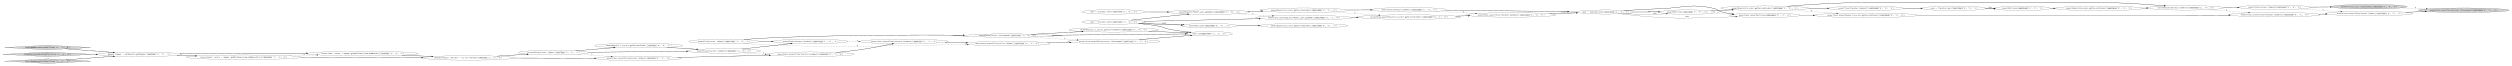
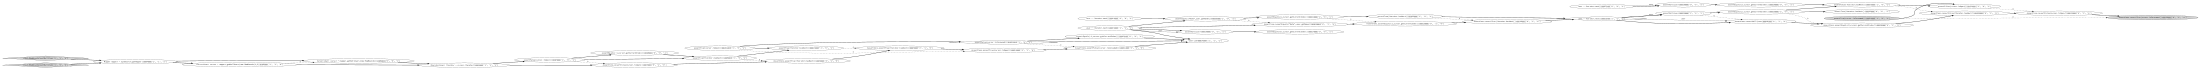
  digraph {
    fontname="Source Code Pro"
    rankdir=LR
    node [fillcolor=white fontname="Source Code Pro" shape=ellipse style=filled]
    edge [fontname="Source Code Pro" style=bold]
    n1 [label="user = iterator.next()@@@15@@@['1', '1', '1']"]
    n2 [label="Assertions.assertEquals(\"Kate\",user.getName())@@@14@@@['0', '1', '0']"]
    n3 [label="assertNull(user)@@@16@@@['0', '0', '1']"]
    n4 [label="assertEquals(\"Kate\",user.getName())@@@20@@@['1', '0', '1']"]
    n5 [label="User user@@@14@@@['1', '1', '1']"]
    n6 [label="Assertions.assertEquals(1,cursor.getCurrentIndex())@@@15@@@['0', '1', '0']"]
    n7 [label="assertEquals(0,cursor.getCurrentIndex())@@@17@@@['0', '0', '1']"]
    n8 [label="assertEquals(1,cursor.getCurrentIndex())@@@21@@@['1', '0', '1']"]
    n9 [label="Mapper mapper = sqlSession.getMapper()@@@4@@@['1', '1', '1']"]
    n10 [label="Cursor<User> cursor = mapper.getNullUsers(new RowBounds())@@@5@@@['0', '0', '1']"]
    n11 [label="Cursor<User> cursor = mapper.getNullUsers(new RowBounds(1,2))@@@5@@@['1', '1', '0']"]
    n12 [label="Iterator<User> iterator = cursor.iterator()@@@6@@@['1', '1', '1']"]
    n13 [fillcolor=lightgray label="shouldRowBoundsCountNullItem['0', '1', '0']" shape=diamond]
    n14 [label="Assertions.assertFalse(cursor.isOpen())@@@7@@@['0', '1', '0']"]
    n15 [label="Assertions.assertTrue(iterator.hasNext())@@@8@@@['0', '1', '0']"]
    n16 [label="Assertions.assertTrue(iterator.hasNext())@@@9@@@['0', '1', '0']"]
    n17 [label="assertTrue(iterator.hasNext())@@@10@@@['1', '0', '1']"]
    n18 [label="Assertions.assertTrue(cursor.isOpen())@@@10@@@['0', '1', '0']"]
    n19 [label="assertTrue(cursor.isOpen())@@@11@@@['1', '0', '1']"]
    n20 [label="assertFalse(cursor.isConsumed())@@@12@@@['1', '0', '1']" shape=diamond]
    n21 [label="assertTrue(iterator.hasNext())@@@22@@@['1', '0', '1']"]
    n22 [label="user = iterator.next()@@@23@@@['1', '1', '1']" shape=diamond]
    n23 [label="Assertions.assertTrue(iterator.hasNext())@@@16@@@['0', '1', '0']"]
    n24 [label="assertNull(user)@@@24@@@['1', '0', '1']"]
    n25 [label="Assertions.assertNull(user)@@@18@@@['0', '1', '0']"]
    n26 [label="assertEquals(2,cursor.getCurrentIndex())@@@25@@@['1', '0', '1']"]
    n27 [label="Assertions.assertEquals(2,cursor.getCurrentIndex())@@@19@@@['0', '1', '0']"]
    n28 [label="assertFalse(iterator.hasNext())@@@30@@@['1', '0', '1']"]
    n29 [label="assertTrue(iterator.hasNext())@@@26@@@['0', '0', '1']"]
    n30 [label="assertFalse(cursor.isOpen())@@@31@@@['1', '0', '1']"]
    n31 [fillcolor=lightgray label="assertTrue(cursor.isConsumed())@@@32@@@['1', '0', '1']"]
    n32 [label="Assertions.assertFalse(cursor.isOpen())@@@21@@@['0', '1', '0']"]
    n33 [fillcolor=lightgray label="Assertions.assertTrue(cursor.isConsumed())@@@22@@@['0', '1', '0']"]
    n34 [label="user = iterator.next()@@@19@@@['0', '0', '1']"]
-   n35 [fillcolor=lightgray label="shouldNullItemNotStopIteration['0', '0', '1']" shape=diamond]
    n36 [label="Assertions.assertFalse(cursor.isConsumed())@@@11@@@['0', '1', '0']"]
    n37 [label="Assertions.assertFalse(iterator.hasNext())@@@20@@@['0', '1', '0']"]
    n38 [label="assertFalse(cursor.isOpen())@@@7@@@['1', '0', '1']"]
    n39 [label="user = iterator.next()@@@27@@@['0', '0', '1']"]
    n40 [label="assertNull(user)@@@28@@@['0', '0', '1']"]
    n41 [label="assertEquals(3,cursor.getCurrentIndex())@@@29@@@['0', '0', '1']"]
    n42 [label="assertTrue(iterator.hasNext())@@@9@@@['1', '0', '1']"]
    n43 [label="assertEquals(-1,cursor.getCurrentIndex())@@@8@@@['0', '0', '1']"]
    n44 [fillcolor=lightgray label="shouldRowBoundsCountNullItem['1', '0', '0']" shape=diamond]
    n45 [label="assertEquals(-1,cursor.getCurrentIndex())@@@13@@@['0', '0', '1']"]
    n1 -> n2
    n1 -> n3 [label=user style=solid]
    n1 -> n3
    n1 -> n4
    n1 -> n5
    n2 -> n6
    n3 -> n7
    n4 -> n2 [label=0 style=dashed]
    n4 -> n8
    n6 -> n23
    n8 -> n6 [label=0 style=dashed]
    n8 -> n21
    n9 -> n10
    n9 -> n11
    n10 -> n12
    n11 -> n10 [label=0 style=dashed]
    n11 -> n12
    n12 -> n14
    n12 -> n38
    n13 -> n9
    n14 -> n15
    n15 -> n16
    n16 -> n18
    n17 -> n16 [label=0 style=dashed]
    n18 -> n36
    n19 -> n17
    n19 -> n18 [label=0 style=dashed]
    n19 -> n20
    n20 -> n5
    n20 -> n36 [label=0 style=dashed]
    n20 -> n45
    n21 -> n22
    n21 -> n23 [label=0 style=dashed]
    n22 -> n24
    n22 -> n24 [label=user style=solid]
    n22 -> n25
    n22 -> n25 [label=user style=solid]
    n23 -> n22
    n24 -> n25 [label=0 style=dashed]
    n24 -> n26
    n25 -> n27
    n26 -> n27 [label=0 style=dashed]
    n26 -> n28
    n26 -> n29
    n27 -> n37
    n28 -> n30
    n28 -> n37 [label=0 style=dashed]
-   n29 -> n39
-   n30 -> n31
+   n31 -> n30
    n30 -> n32 [label=0 style=dashed]
    n31 -> n33 [label=0 style=dashed]
    n32 -> n33
    n34 -> n4
-   n35 -> n9
    n36 -> n5
    n37 -> n32
    n38 -> n14 [label=0 style=dashed]
    n38 -> n42
    n38 -> n43
    n39 -> n40 [label=user style=solid]
    n39 -> n40
    n40 -> n41
    n41 -> n28
    n42 -> n15 [label=0 style=dashed]
    n42 -> n17
    n43 -> n42
    n44 -> n9
    n45 -> n5
  }
